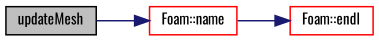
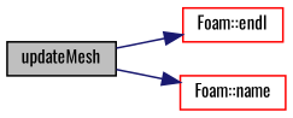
  digraph {
    fontname=Oswald
    rankdir=LR
    node [color=red fontname=Oswald fontsize=10 shape=record]
    edge [color=midnightblue fontname=Oswald fontsize=10 labelfontname=Helvetica labelfontsize=10 style=solid]
    n1 [color=black fillcolor=grey75 fontcolor=black height=0.2 label=updateMesh style=filled width=0.4]
    n2 [height=0.2 label="Foam::endl" width=0.4]
    n3 [height=0.2 label="Foam::name" width=0.4]
-   n3 -> n2
+   n1 -> n2
    n1 -> n3
  }
